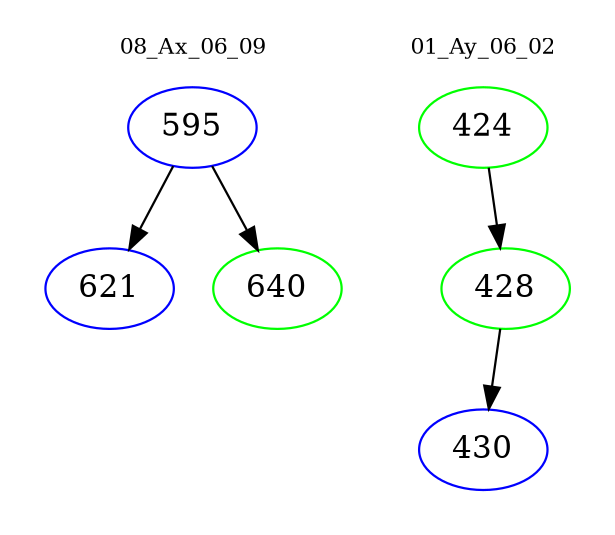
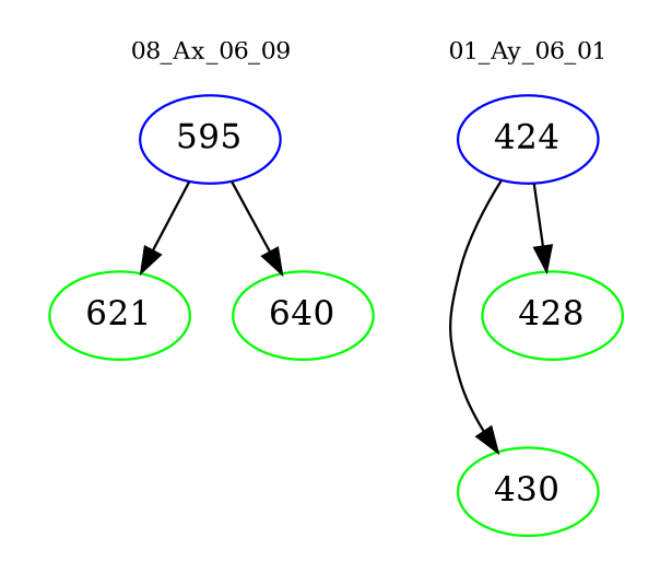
  digraph {
    node [color=blue]
    edge [color=black]
    n1 [label=595]
-   n2 [label=621]
+   n2 [color=green label=621]
    n3 [color=green label=640]
-   n4 [color=green label=424]
-   n5 [label=430]
+   n4 [label=424]
+   n5 [color=green label=430]
    n6 [color=green label=428]
    subgraph cluster_1 {
      color=white
      fontsize=10
      label="08_Ax_06_09"
      n1
      n2
      n3
    }
    subgraph cluster_2 {
      color=white
      fontsize=10
-     label="01_Ay_06_02"
+     label="01_Ay_06_01"
      n4
      n5
      n6
    }
    n1 -> n2
    n1 -> n3
-   n6 -> n5
+   n4 -> n5
    n4 -> n6
  }
